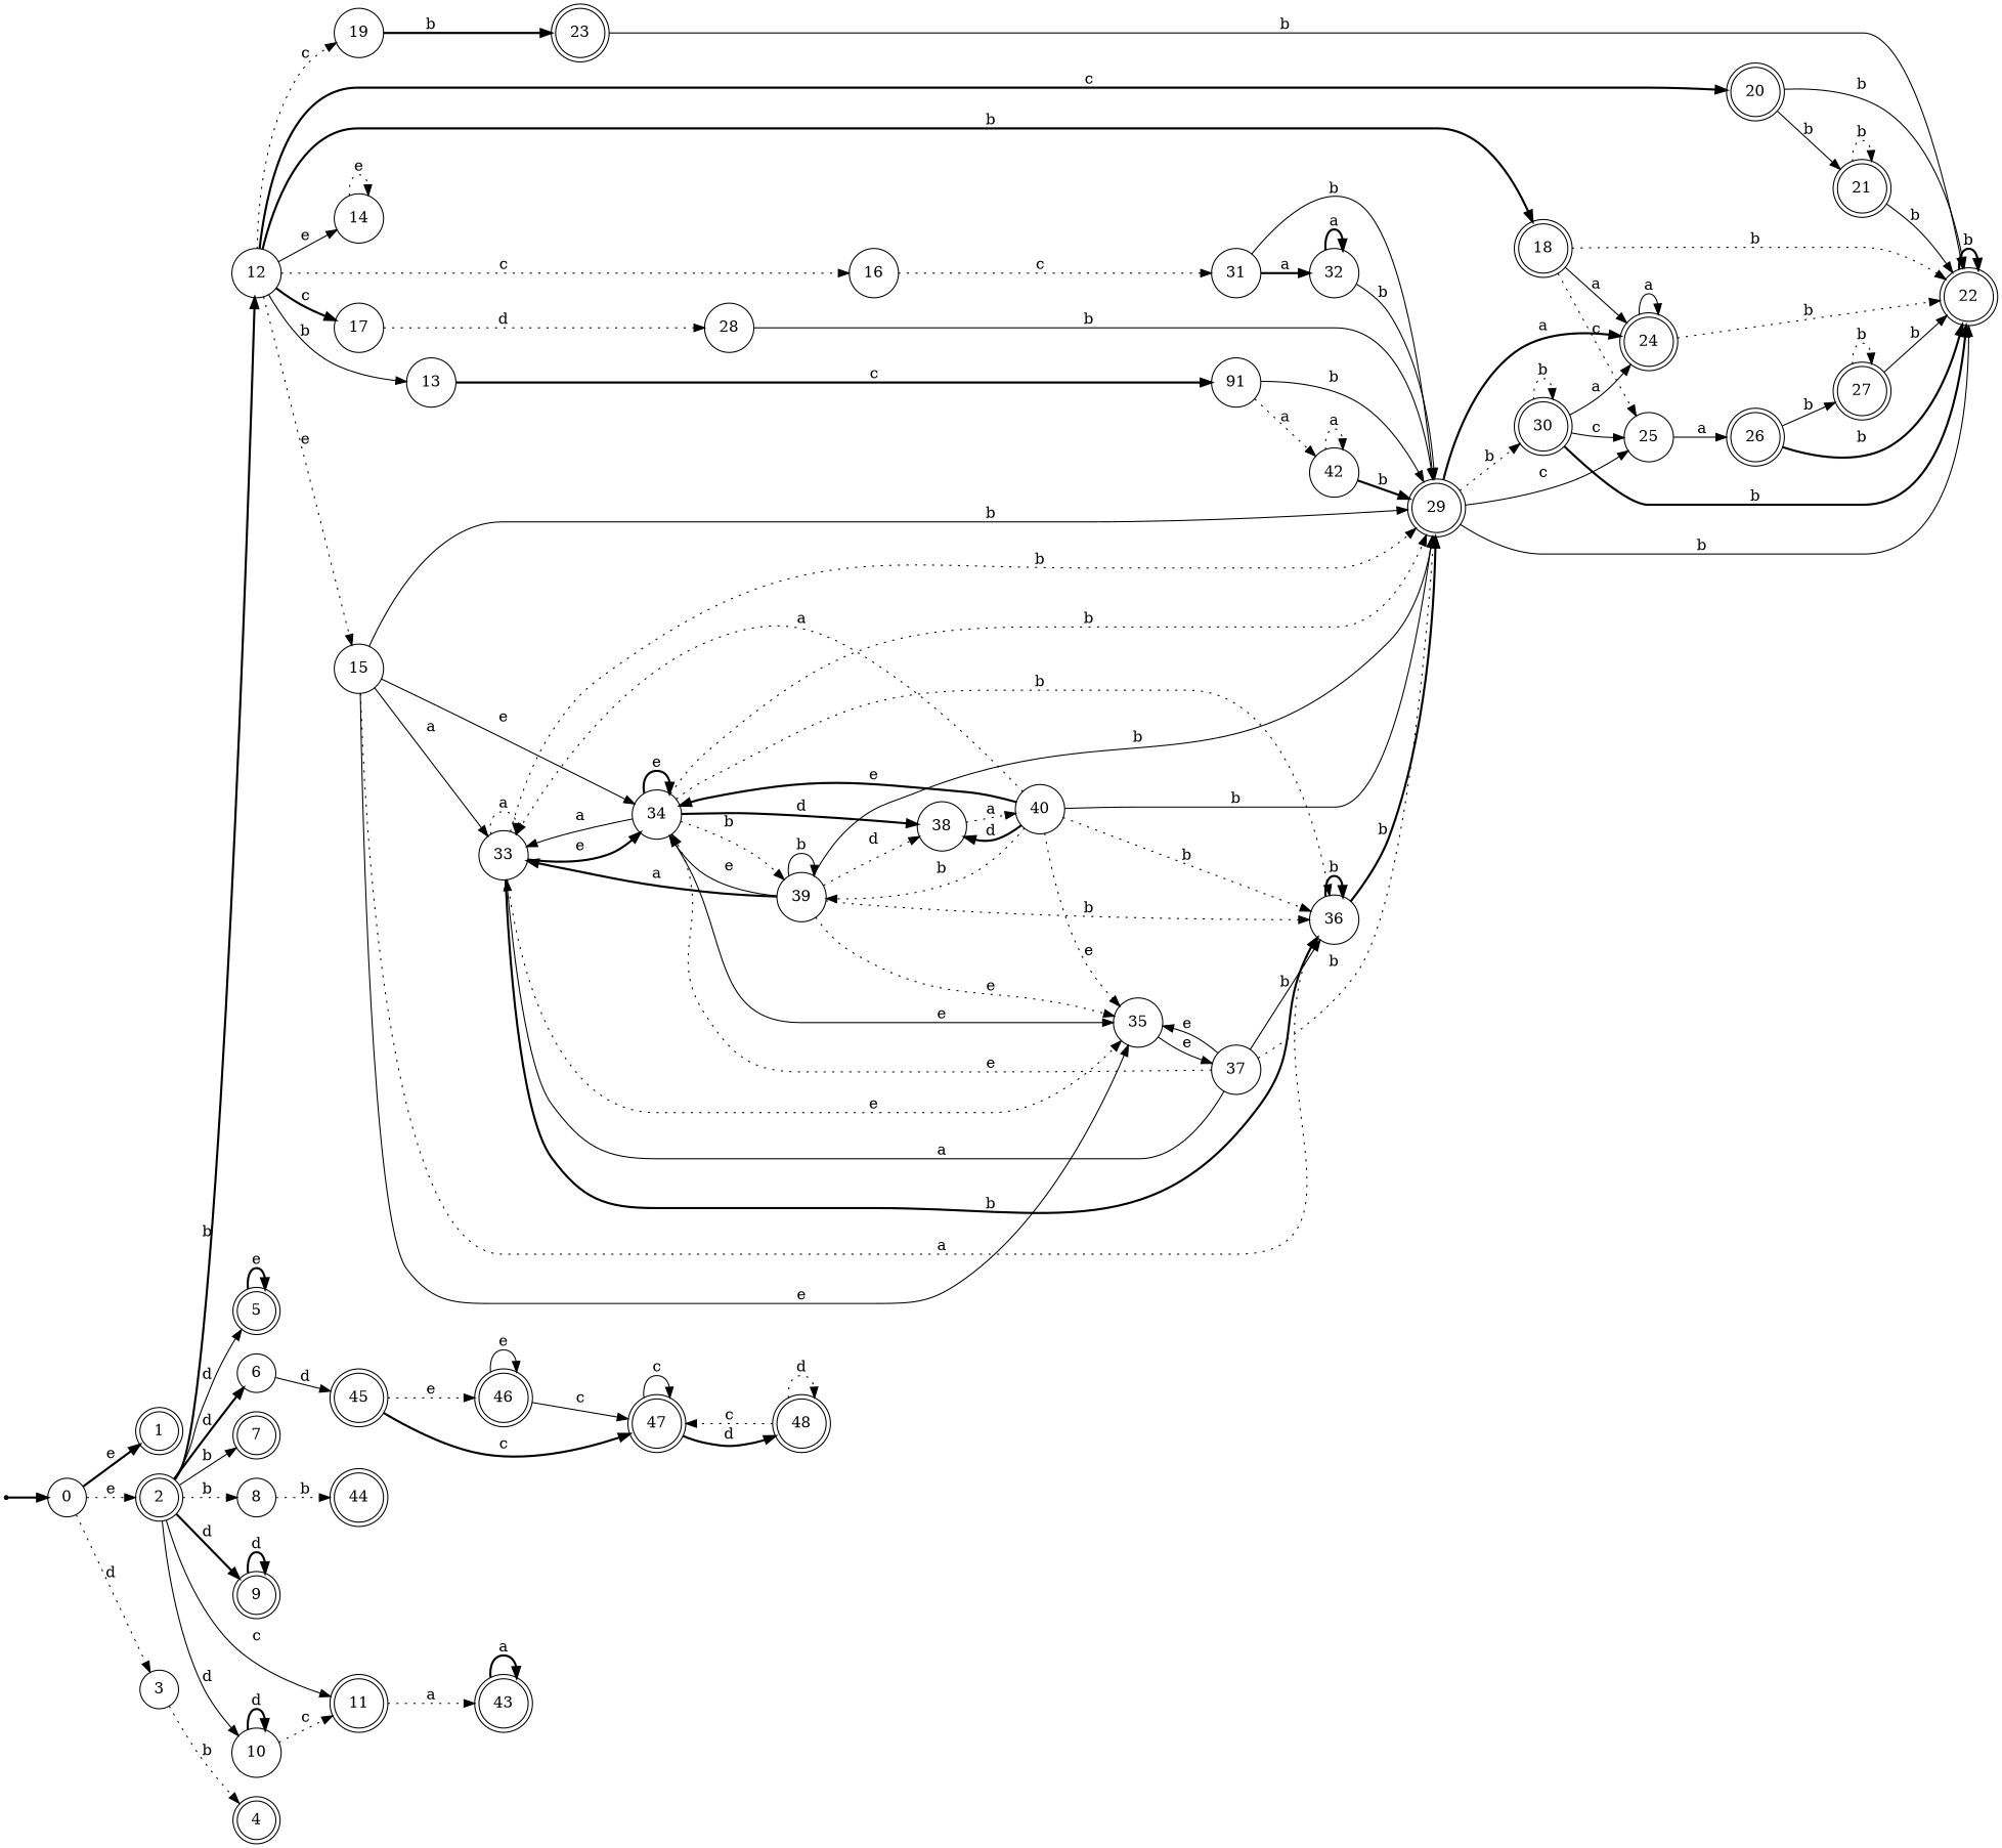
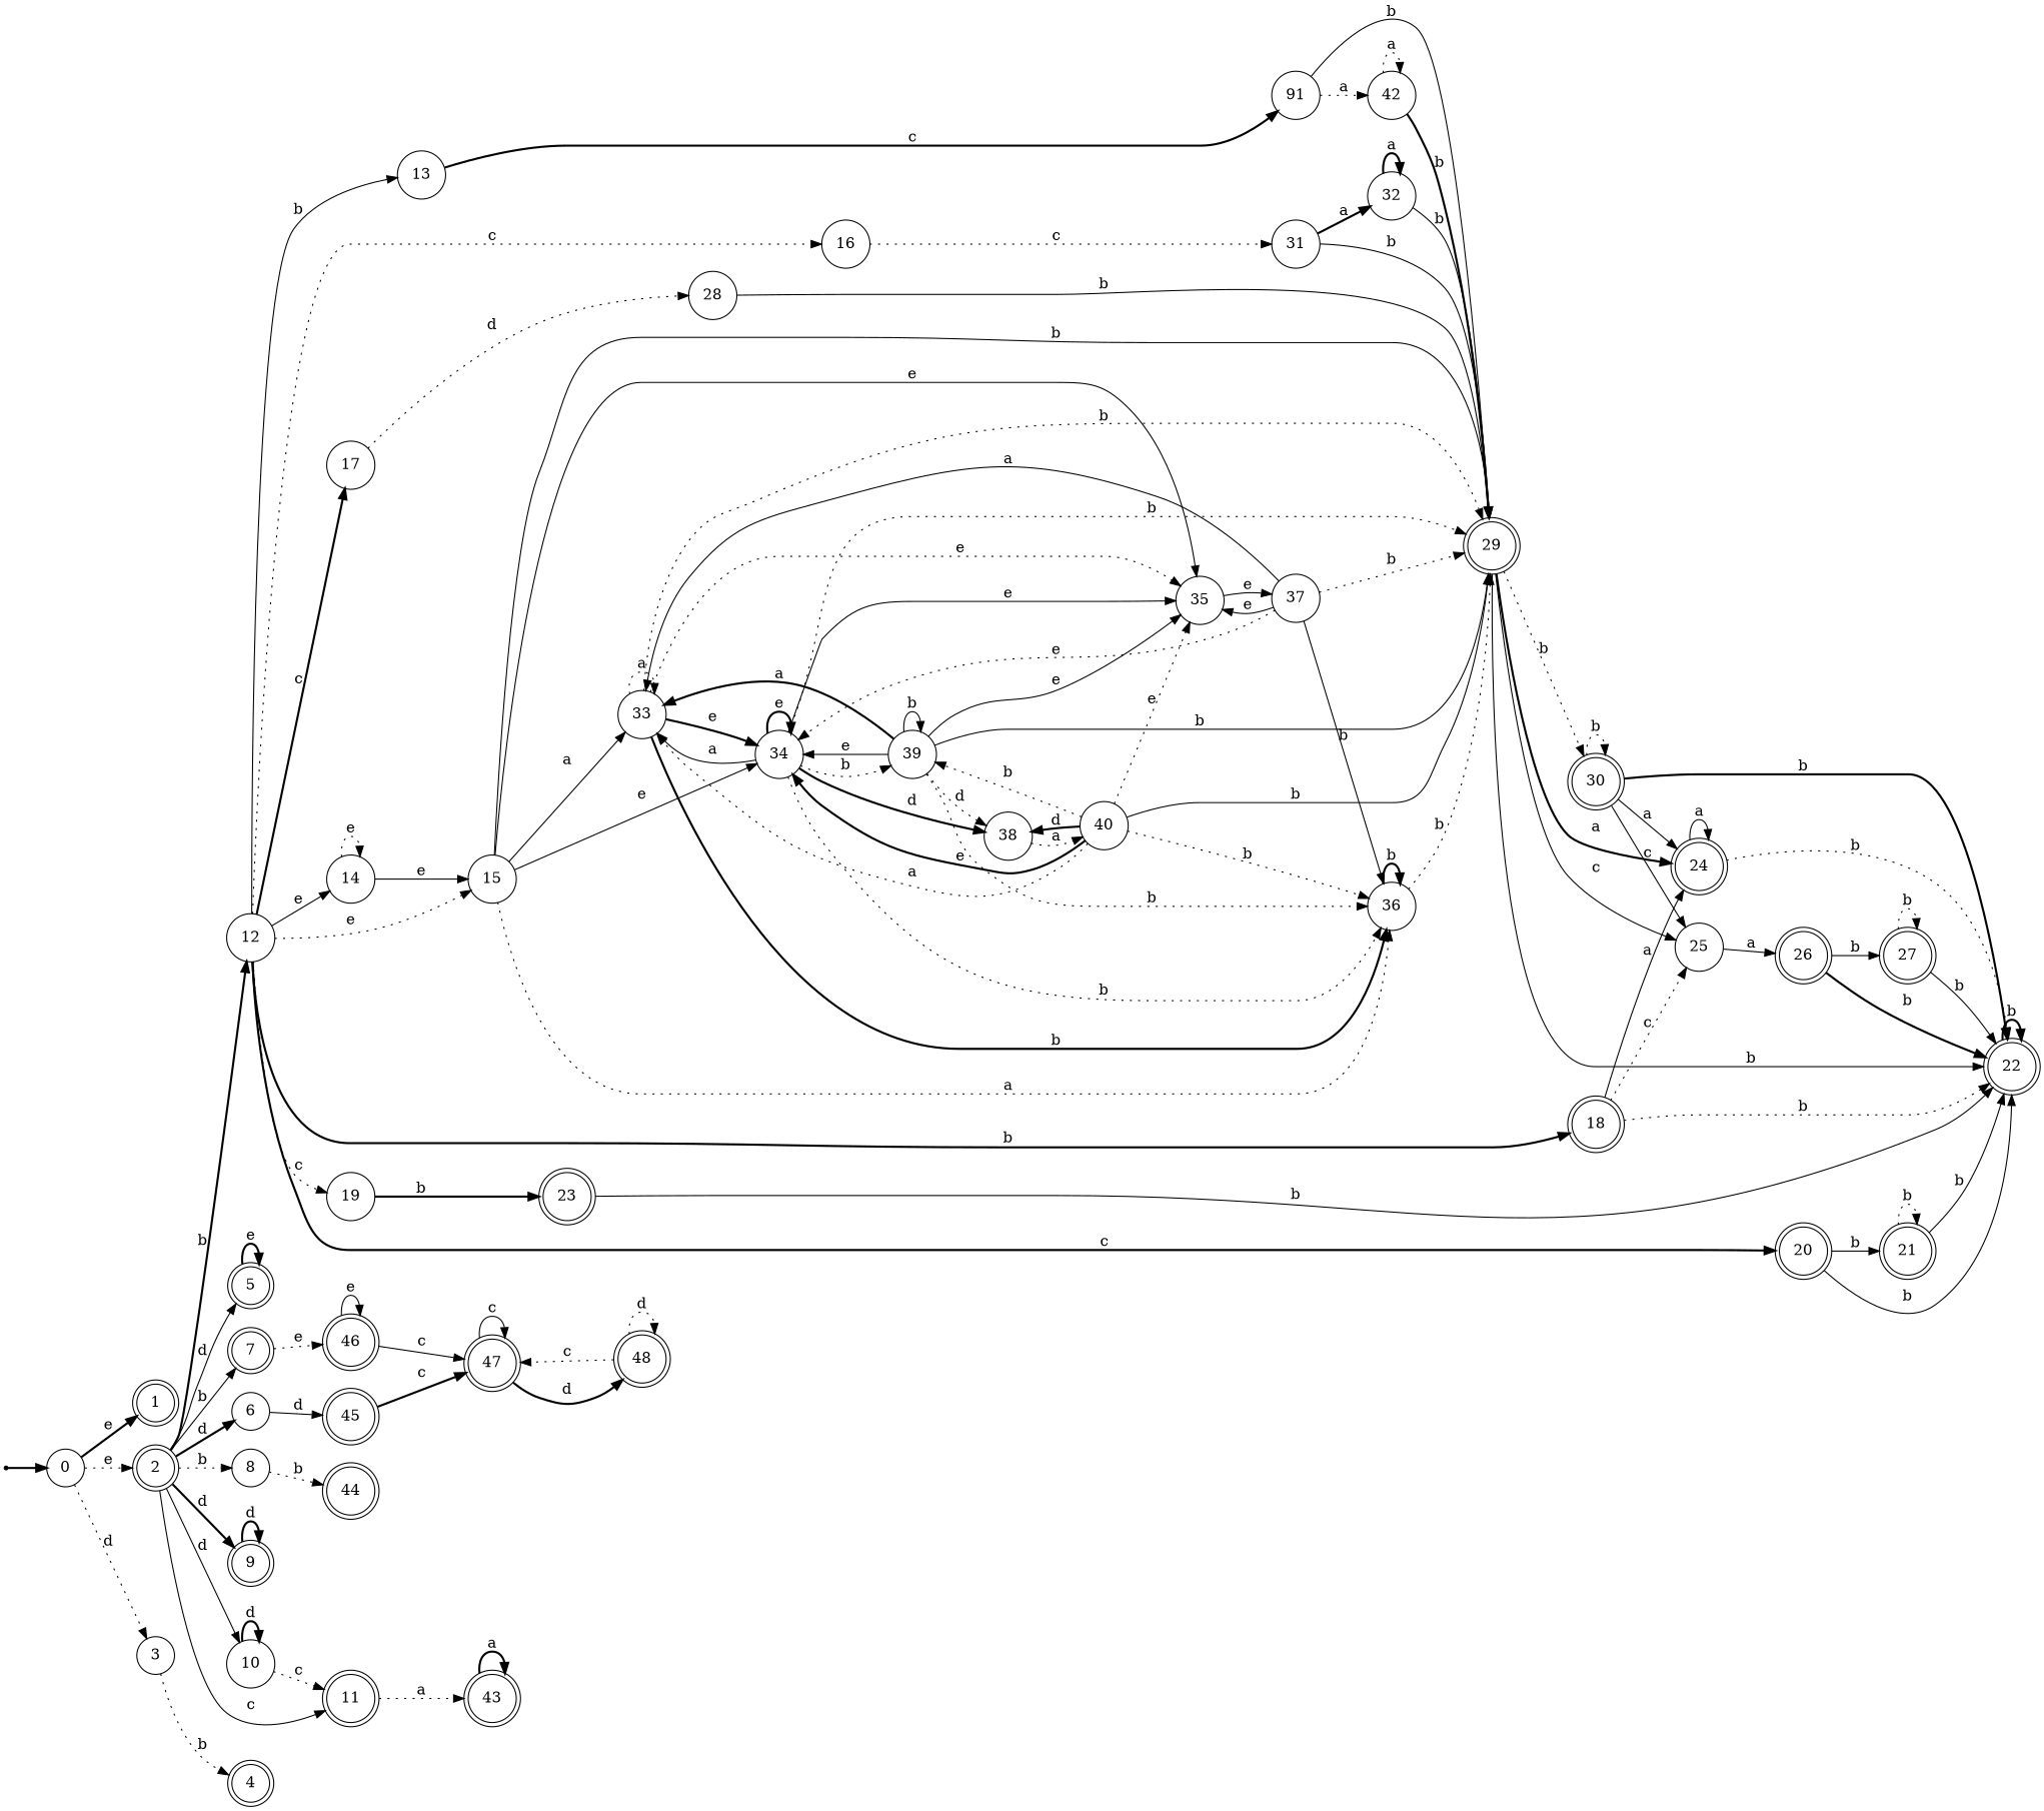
  digraph {
    rankdir=LR
    node [shape=circle]
    edge [style=solid]
    dummy0 [shape=point]
    0
    1 [shape=doublecircle]
    2 [shape=doublecircle]
    3
    5 [shape=doublecircle]
    6
    7 [shape=doublecircle]
    8
    9 [shape=doublecircle]
    10
    11 [shape=doublecircle]
    12
    4 [shape=doublecircle]
    45 [shape=doublecircle]
    44 [shape=doublecircle]
    43 [shape=doublecircle]
    13
    14
    15
    16
    17
    18 [shape=doublecircle]
    19
    20 [shape=doublecircle]
    46 [shape=doublecircle]
    47 [shape=doublecircle]
    n28 [label=91]
    29 [shape=doublecircle]
    33
    34
    35
    36
    31
    28
    22 [shape=doublecircle]
    24 [shape=doublecircle]
    25
    23 [shape=doublecircle]
    21 [shape=doublecircle]
    42
    30 [shape=doublecircle]
    38
    39
    37
    32
    26 [shape=doublecircle]
    27 [shape=doublecircle]
    40
    48 [shape=doublecircle]
    dummy0 -> 0 [style=bold]
    0 -> 1 [label=e style=bold]
    0 -> 2 [label=e style=dotted]
    0 -> 3 [label=d style=dotted]
    2 -> 5 [label=d]
    2 -> 6 [label=d style=bold]
    2 -> 7 [label=b]
    2 -> 8 [label=b style=dotted]
    2 -> 9 [label=d style=bold]
    2 -> 10 [label=d]
    2 -> 11 [label=c]
    2 -> 12 [label=b style=bold]
    3 -> 4 [label=b style=dotted]
    5 -> 5 [label=e style=bold]
    6 -> 45 [label=d]
    8 -> 44 [label=b style=dotted]
    9 -> 9 [label=d style=bold]
    10 -> 10 [label=d style=bold]
    10 -> 11 [label=c style=dotted]
    11 -> 43 [label=a style=dotted]
    12 -> 13 [label=b]
    12 -> 14 [label=e]
    12 -> 15 [label=e style=dotted]
    12 -> 16 [label=c style=dotted]
    12 -> 17 [label=c style=bold]
    12 -> 18 [label=b style=bold]
    12 -> 19 [label=c style=dotted]
    12 -> 20 [label=c style=bold]
-   45 -> 46 [label=e style=dotted]
+   7 -> 46 [label=e style=dotted]
    45 -> 47 [label=c style=bold]
    43 -> 43 [label=a style=bold]
    13 -> n28 [label=c style=bold]
    14 -> 14 [label=e style=dotted]
+   14 -> 15 [label=e]
    15 -> 29 [label=b]
    15 -> 33 [label=a]
    15 -> 34 [label=e]
    15 -> 35 [label=e]
    15 -> 36 [label=a style=dotted]
    16 -> 31 [label=c style=dotted]
    17 -> 28 [label=d style=dotted]
    18 -> 22 [label=b style=dotted]
    18 -> 24 [label=a]
    18 -> 25 [label=c style=dotted]
    19 -> 23 [label=b style=bold]
    20 -> 22 [label=b]
    20 -> 21 [label=b]
    46 -> 46 [label=e]
    46 -> 47 [label=c]
    47 -> 47 [label=c]
    47 -> 48 [label=d style=bold]
    n28 -> 29 [label=b]
    n28 -> 42 [label=a style=dotted]
    29 -> 22 [label=b]
    29 -> 24 [label=a style=bold]
    29 -> 25 [label=c]
    29 -> 30 [label=b style=dotted]
    33 -> 29 [label=b style=dotted]
    33 -> 33 [label=a style=dotted]
    33 -> 34 [label=e style=bold]
    33 -> 35 [label=e style=dotted]
    33 -> 36 [label=b style=bold]
    34 -> 29 [label=b style=dotted]
    34 -> 33 [label=a]
    34 -> 34 [label=e style=bold]
    34 -> 35 [label=e]
    34 -> 36 [label=b style=dotted]
    34 -> 38 [label=d style=bold]
    34 -> 39 [label=b style=dotted]
    35 -> 37 [label=e]
-   36 -> 29 [label=b style=bold]
+   36 -> 29 [label=b style=dotted]
    36 -> 36 [label=b style=bold]
    31 -> 29 [label=b]
    31 -> 32 [label=a style=bold]
    28 -> 29 [label=b]
    22 -> 22 [label=b style=bold]
    24 -> 22 [label=b style=dotted]
    24 -> 24 [label=a]
    25 -> 26 [label=a]
    23 -> 22 [label=b]
    21 -> 22 [label=b]
    21 -> 21 [label=b style=dotted]
    42 -> 29 [label=b style=bold]
    42 -> 42 [label=a style=dotted]
    30 -> 22 [label=b style=bold]
    30 -> 24 [label=a]
    30 -> 25 [label=c]
    30 -> 30 [label=b style=dotted]
    38 -> 40 [label=a style=dotted]
    39 -> 29 [label=b]
    39 -> 33 [label=a style=bold]
    39 -> 34 [label=e]
-   39 -> 35 [label=e style=dotted]
+   39 -> 35 [label=e]
    39 -> 36 [label=b style=dotted]
    39 -> 38 [label=d style=dotted]
    39 -> 39 [label=b]
    37 -> 29 [label=b style=dotted]
    37 -> 33 [label=a]
    37 -> 34 [label=e style=dotted]
    37 -> 35 [label=e]
    37 -> 36 [label=b]
    32 -> 29 [label=b]
    32 -> 32 [label=a style=bold]
    26 -> 22 [label=b style=bold]
    26 -> 27 [label=b]
    27 -> 22 [label=b]
    27 -> 27 [label=b style=dotted]
    40 -> 29 [label=b]
    40 -> 33 [label=a style=dotted]
    40 -> 34 [label=e style=bold]
    40 -> 35 [label=e style=dotted]
    40 -> 36 [label=b style=dotted]
    40 -> 38 [label=d style=bold]
    40 -> 39 [label=b style=dotted]
    48 -> 47 [label=c style=dotted]
    48 -> 48 [label=d style=dotted]
  }
